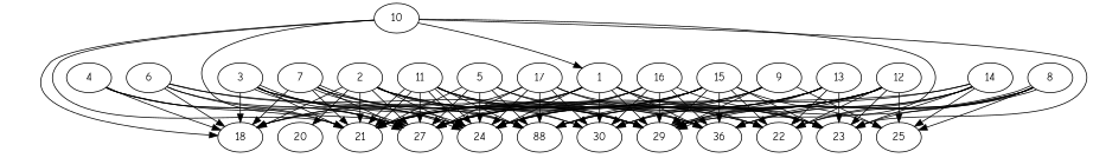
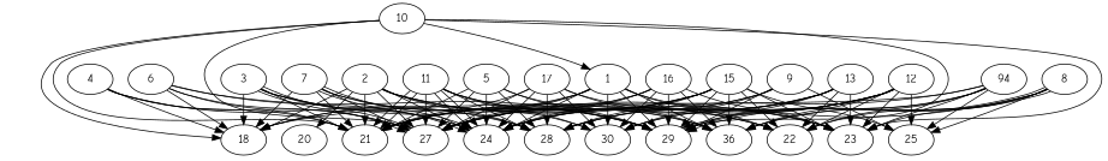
  digraph {
    fontname="Comic Neue"
    node [alpha=0.16 fontname="Comic Neue"]
    edge [fontname="Comic Neue"]
    1 [alpha=0.10 expect_size=19093504]
    18 [expect_size=32471040]
    21 [alpha=0.09 expect_size=25133056]
    22 [alpha=0.14 expect_size=41311232]
    23 [alpha=0.03 expect_size=45971456]
    24 [alpha=0.12 expect_size=44751872]
    n7 [expect_size=20407296 label=36]
    27 [alpha=0.11 expect_size=26173440]
    29 [alpha=0.03 expect_size=20986880]
    30 [alpha=0.07 expect_size=14424064]
    2 [alpha=0.17 expect_size=20123648]
    20 [alpha=0.10 expect_size=20577280]
-   28 [alpha=0.19 expect_size=31379456 label=88]
+   28 [alpha=0.19 expect_size=31379456]
    3 [alpha=0.18 expect_size=12848128]
    4 [alpha=0.04 expect_size=8414208]
    5 [alpha=0.09 expect_size=10557440]
    6 [alpha=0.04 expect_size=51341312]
    7 [expect_size=13357056]
    8 [alpha=0.18 expect_size=37146624]
    25 [alpha=0.04 expect_size=30698496]
    9 [alpha=0.17 expect_size=42120192]
    10 [alpha=0.02 expect_size=51649536]
    11 [alpha=0.07 expect_size=39208960]
    12 [alpha=0.02 expect_size=15789056]
    13 [alpha=0.19 expect_size=9468928]
-   14 [alpha=0.14 expect_size=50983936]
+   14 [alpha=0.14 expect_size=50983936 label=94]
    15 [expect_size=12565504]
    16 [alpha=0.02 expect_size=32987136]
    17 [alpha=0.02 expect_size=42712064]
    1 -> 18
    1 -> 21
    1 -> 22
    1 -> 23
    1 -> 24
    1 -> n7
    1 -> 27
    1 -> 29
    1 -> 30
    2 -> 18
    2 -> 21
    2 -> 22
    2 -> 23
    2 -> 24
    2 -> 27
    2 -> 30
    2 -> 20
    2 -> 28
    3 -> 18
    3 -> 21
    3 -> 22
    3 -> 24
    3 -> 27
    3 -> 27
    3 -> 29
    4 -> 18
    4 -> 21
    4 -> 27
    4 -> 28
    5 -> 21
    5 -> 24
    5 -> n7
    5 -> 27
    5 -> 29
    5 -> 28
    6 -> 18
    6 -> 21
    6 -> 24
    6 -> 27
    6 -> 29
    7 -> 18
    7 -> 21
    7 -> 24
    7 -> 24
    7 -> 27
    7 -> 29
    7 -> 28
    8 -> 22
    8 -> 23
    8 -> n7
    8 -> 27
    8 -> 29
    8 -> 29
    8 -> 25
    9 -> 24
    9 -> 27
    9 -> 29
    9 -> 30
    9 -> 25
    10 -> 1
    10 -> 18
    10 -> 21
    10 -> 23
    10 -> 27
    10 -> 29
    11 -> 21
    11 -> 21
    11 -> 24
    11 -> 24
    11 -> n7
    11 -> 27
    11 -> 29
    11 -> 30
    11 -> 28
    12 -> 21
    12 -> 22
    12 -> 23
    12 -> 24
    12 -> n7
    12 -> 27
    12 -> 30
    12 -> 28
    12 -> 25
    13 -> 21
    13 -> 22
    13 -> 23
    13 -> 24
    13 -> 29
    13 -> 30
    13 -> 28
    14 -> 18
    14 -> 22
    14 -> 23
    14 -> n7
    14 -> 29
    14 -> 28
    14 -> 25
    15 -> 18
    15 -> 21
    15 -> 22
    15 -> 23
    15 -> 24
    15 -> n7
    15 -> 27
    15 -> 29
    15 -> 28
    15 -> 25
    16 -> 21
    16 -> 23
    16 -> 24
    16 -> n7
    16 -> 27
    16 -> 29
    16 -> 30
    17 -> 21
    17 -> 23
    17 -> 24
    17 -> n7
    17 -> 27
    17 -> 30
    17 -> 28
  }
